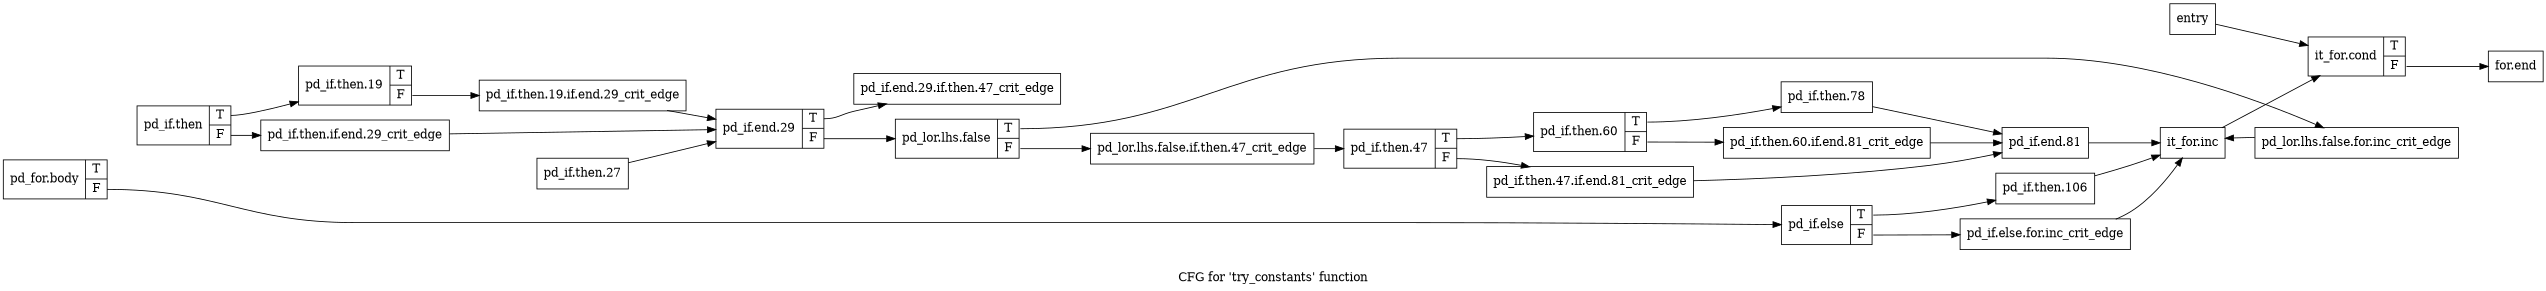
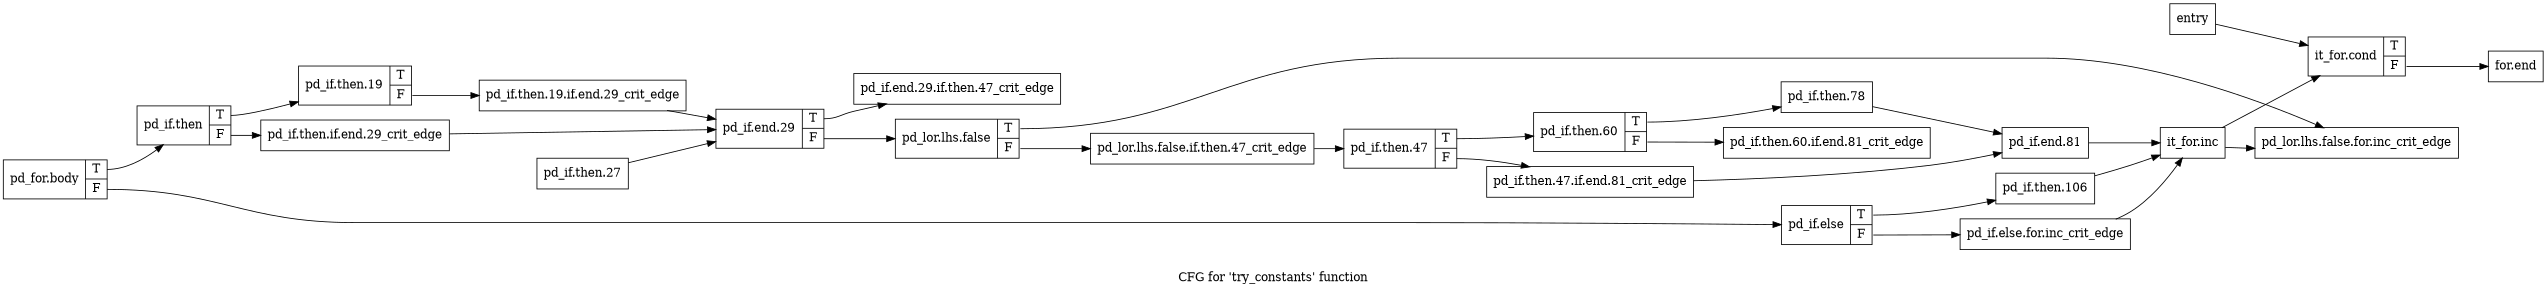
  digraph {
    label="CFG for 'try_constants' function"
    rankdir=LR
    node [shape=record]
    n1 [label="{entry}"]
    n2 [label="{it_for.cond|{<s0>T|<s1>F}}"]
    n3 [label="{for.end}"]
    n4 [label="{pd_for.body|{<s0>T|<s1>F}}"]
    n5 [label="{pd_if.then|{<s0>T|<s1>F}}"]
    n6 [label="{pd_if.else|{<s0>T|<s1>F}}"]
    n7 [label="{pd_if.then.19|{<s0>T|<s1>F}}"]
    n8 [label="{pd_if.then.if.end.29_crit_edge}"]
    n9 [label="{pd_if.then.106}"]
    n10 [label="{pd_if.else.for.inc_crit_edge}"]
    n11 [label="{pd_if.then.19.if.end.29_crit_edge}"]
    n12 [label="{pd_if.end.29|{<s0>T|<s1>F}}"]
    n13 [label="{it_for.inc}"]
    n14 [label="{pd_if.then.27}"]
    n15 [label="{pd_if.end.29.if.then.47_crit_edge}"]
    n16 [label="{pd_lor.lhs.false|{<s0>T|<s1>F}}"]
    n17 [label="{pd_lor.lhs.false.for.inc_crit_edge}"]
    n18 [label="{pd_lor.lhs.false.if.then.47_crit_edge}"]
    n19 [label="{pd_if.then.47|{<s0>T|<s1>F}}"]
    n20 [label="{pd_if.then.60|{<s0>T|<s1>F}}"]
    n21 [label="{pd_if.then.47.if.end.81_crit_edge}"]
    n22 [label="{pd_if.then.78}"]
    n23 [label="{pd_if.then.60.if.end.81_crit_edge}"]
    n24 [label="{pd_if.end.81}"]
    n1 -> n2
    n2 -> n3 [tailport=s1]
+   n4 -> n5 [tailport=s0]
    n4 -> n6 [tailport=s1]
    n5 -> n7 [tailport=s0]
    n5 -> n8 [tailport=s1]
    n6 -> n9 [tailport=s0]
    n6 -> n10 [tailport=s1]
    n7 -> n11 [tailport=s1]
    n8 -> n12
    n9 -> n13
    n10 -> n13
    n11 -> n12
    n12 -> n15 [tailport=s0]
    n12 -> n16 [tailport=s1]
    n13 -> n2
    n14 -> n12
    n16 -> n17 [tailport=s0]
    n16 -> n18 [tailport=s1]
-   n17 -> n13
+   n13 -> n17
    n18 -> n19
    n19 -> n20 [tailport=s0]
    n19 -> n21 [tailport=s1]
    n20 -> n22 [tailport=s0]
    n20 -> n23 [tailport=s1]
    n21 -> n24
    n22 -> n24
-   n23 -> n24
    n24 -> n13
  }
